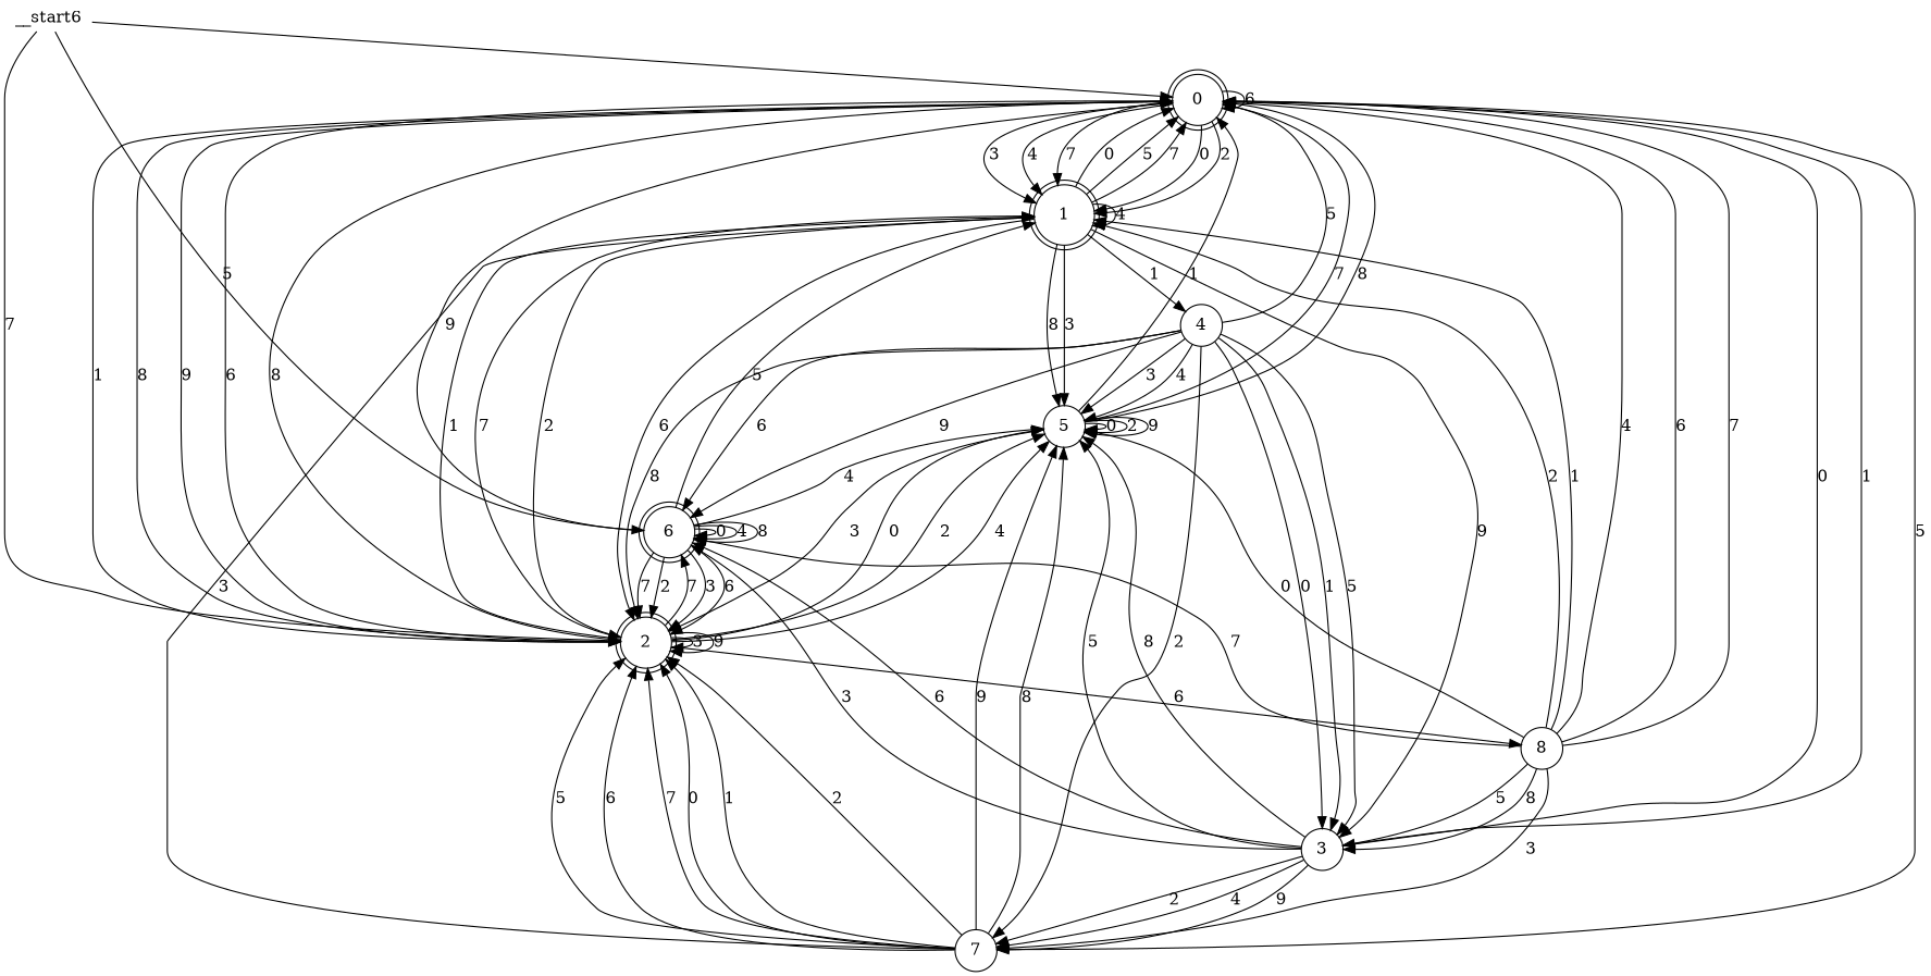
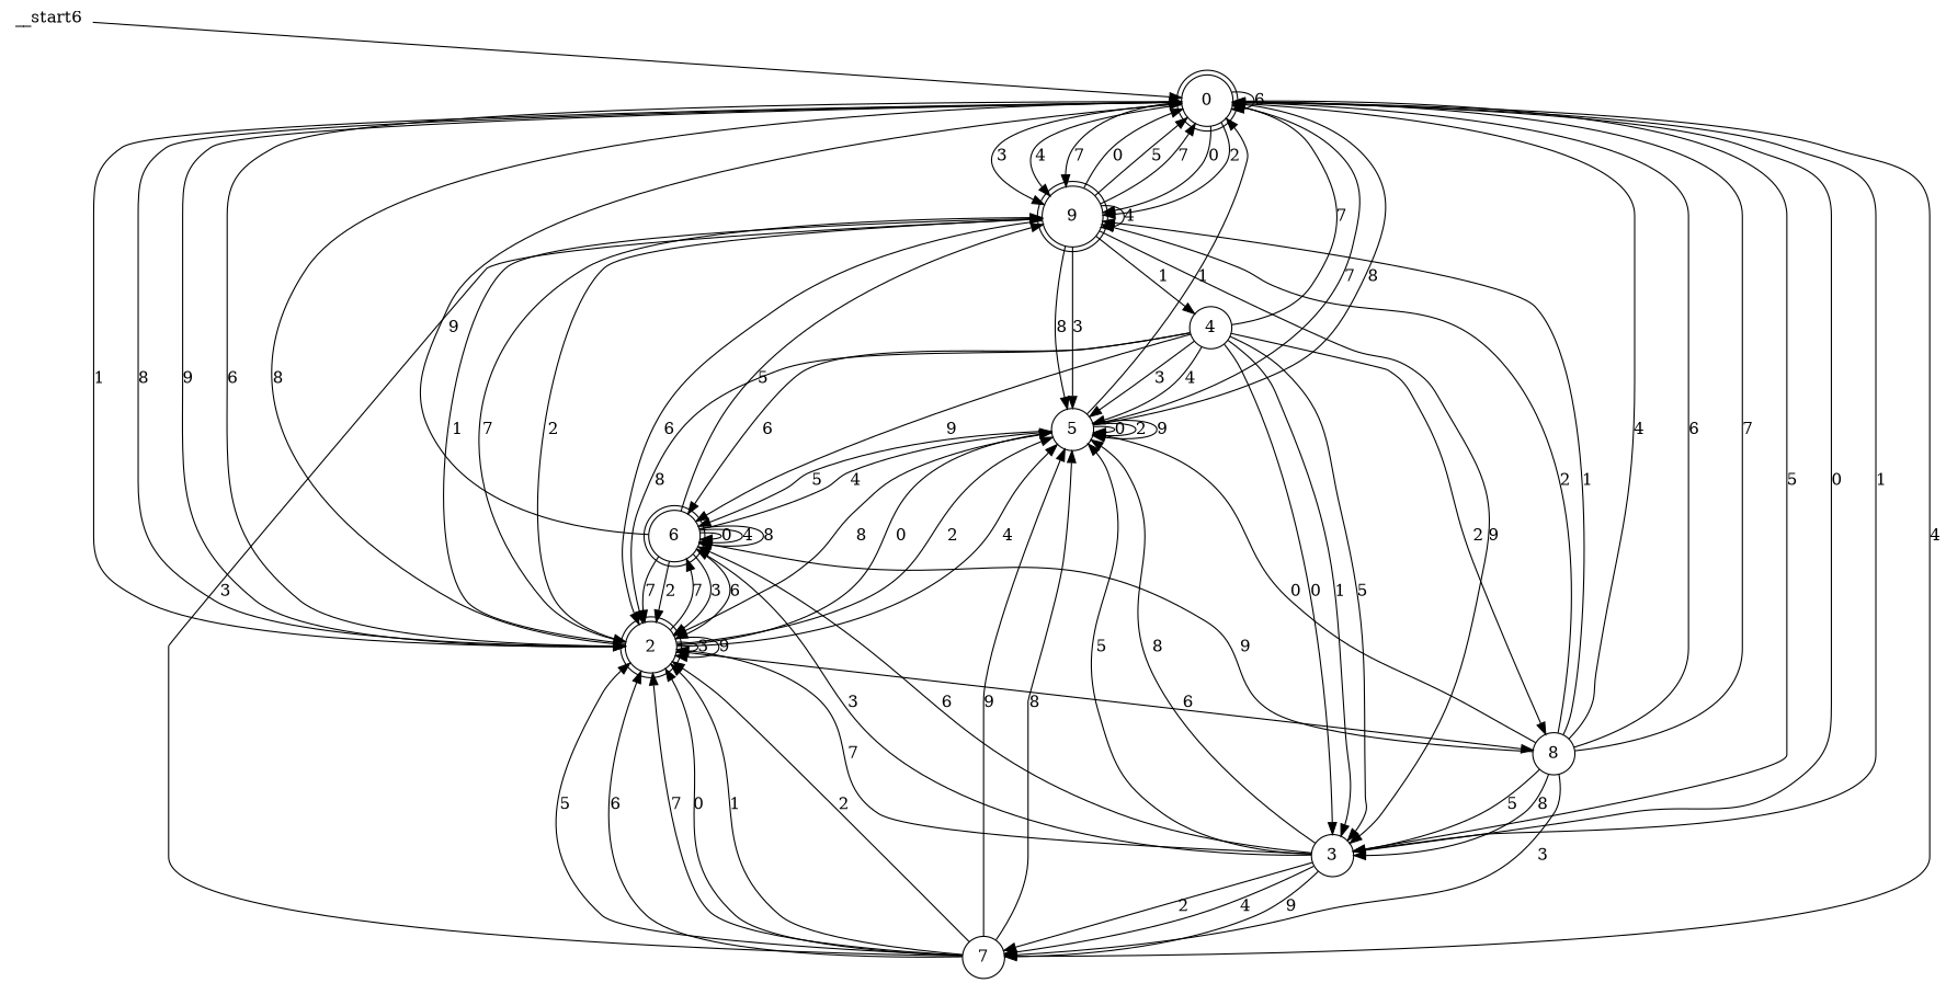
  digraph {
    node [shape=circle]
    n1 [label=0 shape=doublecircle]
-   n2 [label=1 shape=doublecircle]
+   n2 [label=9 shape=doublecircle]
    n3 [label=2 shape=doublecircle]
    n4 [label=3]
    n5 [label=4]
    n6 [label=5]
    n7 [label=6 shape=doublecircle]
    n8 [label=8]
    n9 [label=7]
    n10 [height=0 label=__start6 shape=none width=0]
    n1 -> n1 [label=6]
    n1 -> n2 [label=0]
    n1 -> n2 [label=2]
    n1 -> n2 [label=3]
    n1 -> n2 [label=4]
    n1 -> n2 [label=7]
    n1 -> n3 [label=1]
    n1 -> n3 [label=8]
    n1 -> n3 [label=9]
+   n1 -> n4 [label=5]
    n2 -> n1 [label=0]
    n2 -> n1 [label=5]
    n2 -> n1 [label=7]
    n2 -> n2 [label=4]
    n2 -> n3 [label=2]
    n2 -> n3 [label=6]
    n2 -> n4 [label=9]
    n2 -> n5 [label=1]
    n2 -> n6 [label=3]
    n2 -> n6 [label=8]
    n3 -> n1 [label=6]
    n3 -> n1 [label=8]
    n3 -> n2 [label=1]
    n3 -> n2 [label=7]
    n3 -> n3 [label=3]
    n3 -> n3 [label=9]
    n3 -> n6 [label=0]
    n3 -> n6 [label=2]
    n3 -> n6 [label=4]
    n3 -> n7 [label=7]
    n3 -> n8 [label=6]
    n4 -> n1 [label=0]
    n4 -> n1 [label=1]
-   n10 -> n3 [label=7]
+   n4 -> n3 [label=7]
    n4 -> n6 [label=5]
    n4 -> n6 [label=8]
    n4 -> n7 [label=3]
    n4 -> n7 [label=6]
    n4 -> n9 [label=2]
    n4 -> n9 [label=4]
    n4 -> n9 [label=9]
-   n5 -> n1 [label=5]
+   n5 -> n1 [label=7]
    n5 -> n3 [label=8]
    n5 -> n4 [label=0]
    n5 -> n4 [label=1]
    n5 -> n4 [label=5]
    n5 -> n6 [label=3]
    n5 -> n6 [label=4]
    n5 -> n7 [label=6]
    n5 -> n7 [label=9]
-   n5 -> n9 [label=2]
+   n5 -> n8 [label=2]
    n6 -> n1 [label=1]
    n6 -> n1 [label=7]
    n6 -> n1 [label=8]
-   n6 -> n3 [label=3]
+   n6 -> n3 [label=8]
    n6 -> n6 [label=0]
    n6 -> n6 [label=2]
    n6 -> n6 [label=9]
-   n10 -> n7 [label=5]
+   n6 -> n7 [label=5]
    n7 -> n1 [label=9]
    n7 -> n2 [label=5]
    n7 -> n3 [label=2]
    n7 -> n3 [label=3]
    n7 -> n3 [label=6]
    n7 -> n3 [label=7]
    n7 -> n6 [label=4]
    n7 -> n7 [label=0]
    n7 -> n7 [label=4]
    n7 -> n7 [label=8]
    n8 -> n1 [label=4]
    n8 -> n1 [label=6]
    n8 -> n1 [label=7]
    n8 -> n2 [label=1]
    n8 -> n2 [label=2]
    n8 -> n4 [label=5]
    n8 -> n4 [label=8]
    n8 -> n6 [label=0]
-   n8 -> n7 [label=7]
+   n8 -> n7 [label=9]
    n8 -> n9 [label=3]
-   n9 -> n1 [label=5]
+   n9 -> n1 [label=4]
    n9 -> n2 [label=3]
    n9 -> n3 [label=0]
    n9 -> n3 [label=1]
    n9 -> n3 [label=2]
    n9 -> n3 [label=5]
    n9 -> n3 [label=6]
    n9 -> n3 [label=7]
    n9 -> n6 [label=8]
    n9 -> n6 [label=9]
    n10 -> n1
  }
